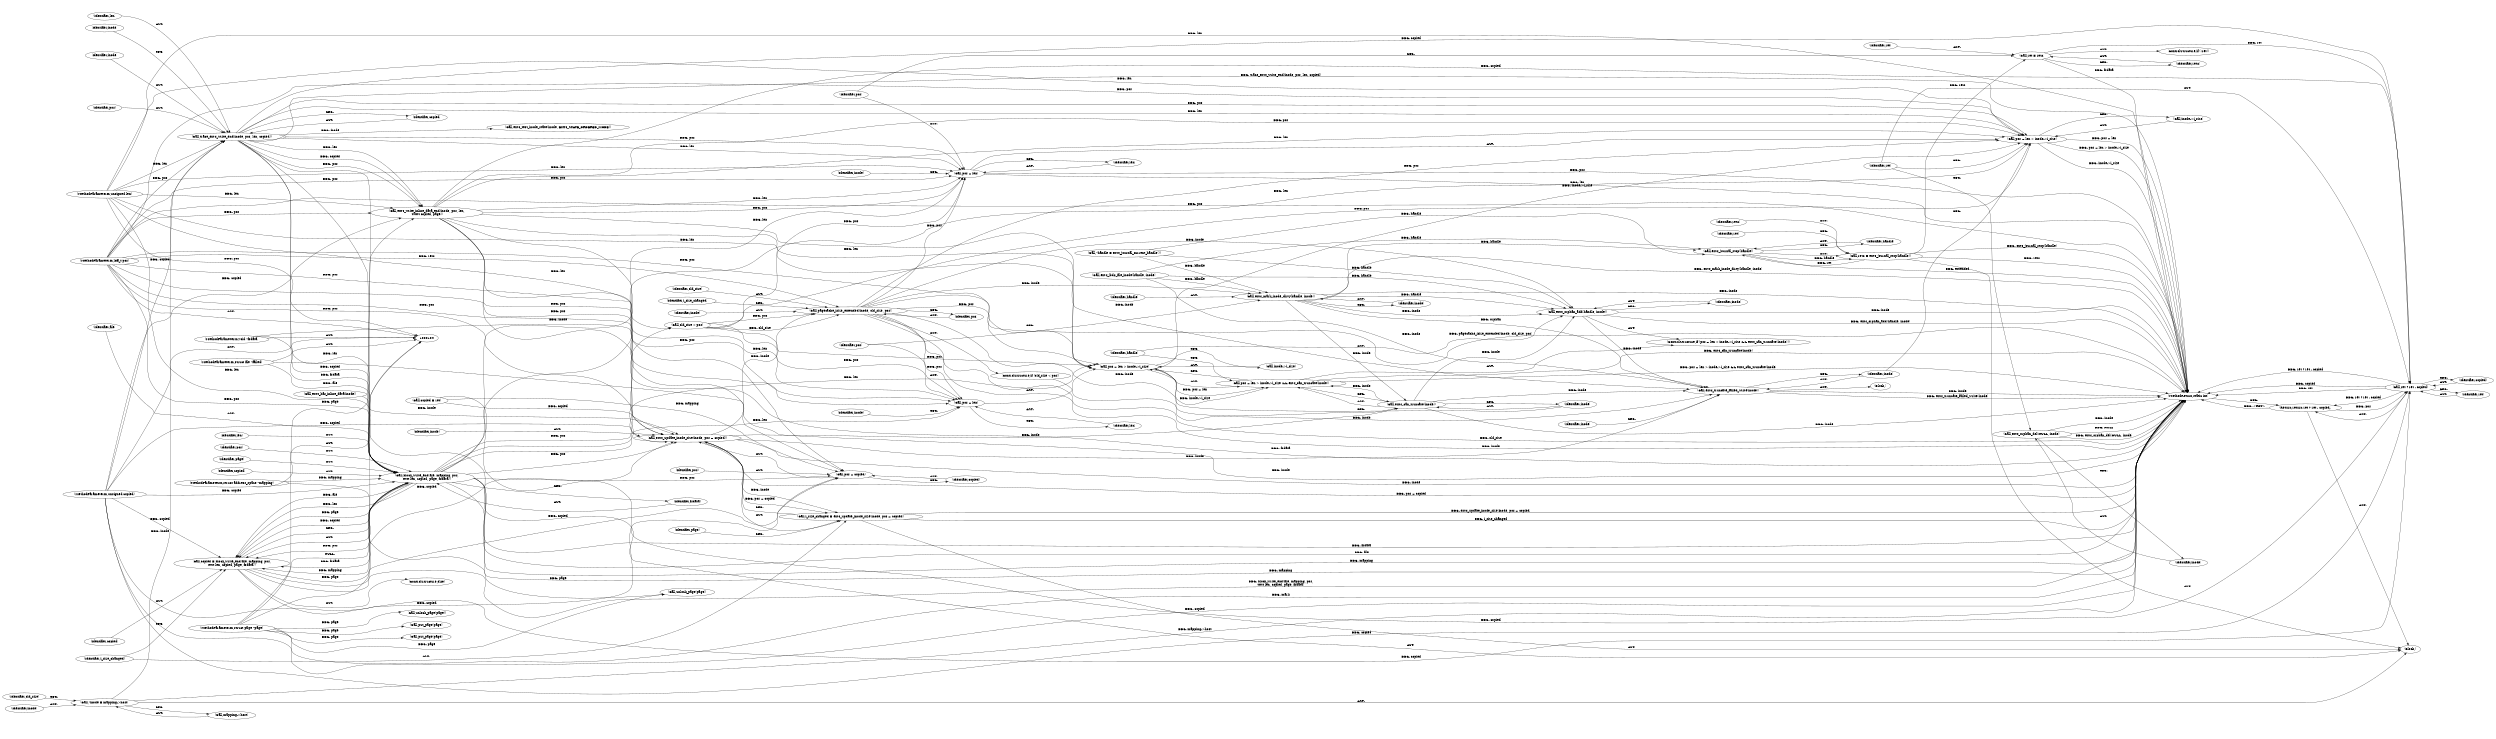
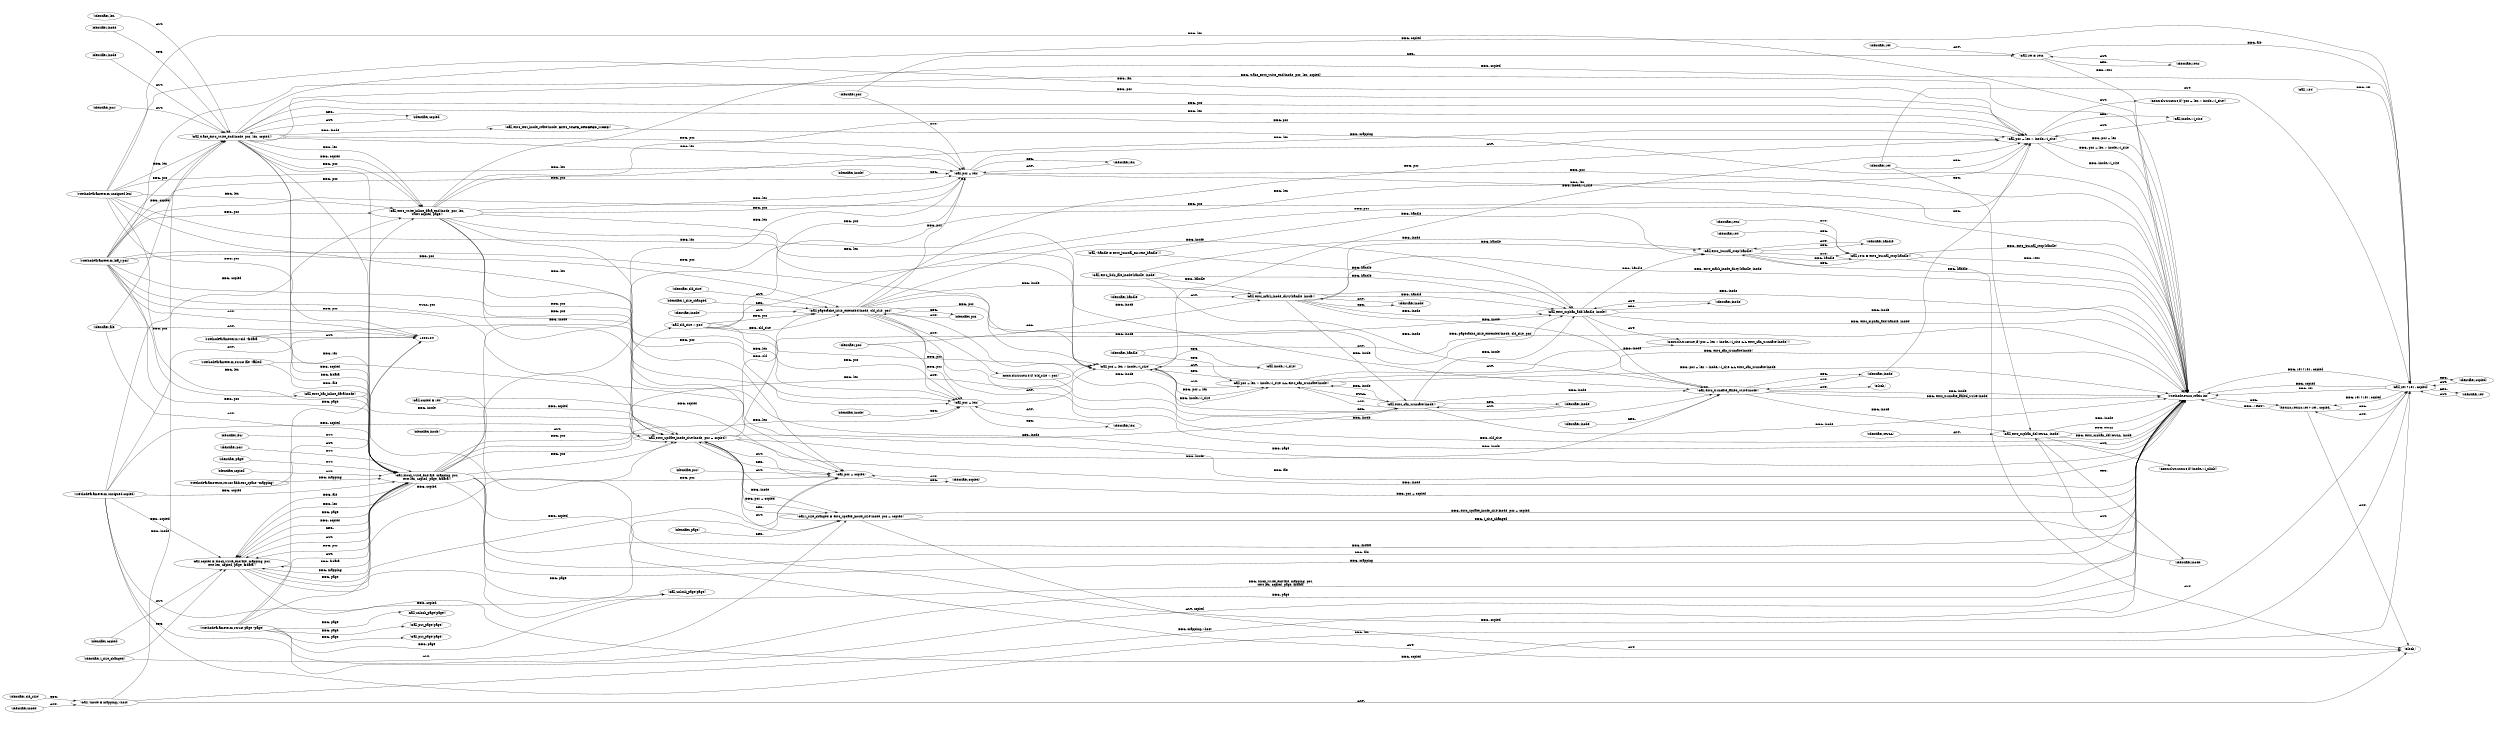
  digraph {
    rankdir=LR
    n1 [label="(Call,copied = block_write_end(file, mapping, pos,\n\t\t\t\t\t len, copied, page, fsdata))"]
    n2 [label="(Call,block_write_end(file, mapping, pos,\n\t\t\t\t\t len, copied, page, fsdata))"]
    n3 [label="(Call,ext4_update_inode_size(inode, pos + copied))"]
    n4 [label="(Call,ret ? ret : copied)"]
    n5 [label="(Call,pos + copied)"]
-   n6 [label="(ControlStructure,else)"]
    n7 [label="(MethodReturn,static int)"]
    n8 [label="(Call,pos + len > inode->i_size)"]
    n9 [label="(Call,pos + len > inode->i_size)"]
    n10 [label="(Call,pos + len)"]
    n11 [label="(Call,pos + len)"]
-   n12 [label="(Identifier,fsdata)"]
    n13 [label="(Call,unlock_page(page))"]
    n14 [label="(Call,old_size < pos)"]
    n15 [label="(Call,pagecache_isize_extended(inode, old_size, pos))"]
    n16 [label="(Call,i_size_changed = ext4_update_inode_size(inode, pos + copied))"]
    n17 [label="(Call,ext4_can_truncate(inode))"]
    n18 [label="(Call,ext4_orphan_add(handle, inode))"]
    n19 [label="(Call,ext4_truncate_failed_write(inode))"]
    n20 [label="(Return,return ret ? ret : copied;)"]
    n21 [label="(Identifier,copied)"]
    n22 [label="(Identifier,ret)"]
    n23 [label="(Identifier,copied)"]
    n24 [label="(Call,pos + len > inode->i_size && ext4_can_truncate(inode))"]
    n25 [label="(Call,inode->i_size)"]
+   n26 [label="(ControlStructure,if (pos + len > inode->i_size))"]
    n27 [label="(Call,inode->i_size)"]
    n28 [label="(Identifier,len)"]
    n29 [label="(Identifier,len)"]
    n30 [label="(MethodParameterIn,struct file *failed)"]
    1000104
    n32 [label="(MethodParameterIn,struct address_space *mapping)"]
    n33 [label="(Call,trace_ext4_write_end(inode, pos, len, copied))"]
    n34 [label="(Call,ext4_write_inline_data_end(inode, pos, len,\n \t\t\t\t\t\t copied, page))"]
    n35 [label="(Call,ext4_test_inode_state(inode, EXT4_STATE_ORDERED_MODE))"]
    n36 [label="(Block,)"]
    n37 [label="(Identifier,copied)"]
    n38 [label="(Call,*inode = mapping->host)"]
-   n39 [label="(Call,mapping->host)"]
    n40 [label="(MethodParameterIn,loff_t pos)"]
    n41 [label="(Call,ext4_mark_inode_dirty(handle, inode))"]
    n42 [label="(Identifier,pos)"]
    n43 [label="(ControlStructure,if (old_size < pos))"]
    n44 [label="(MethodParameterIn,unsigned len)"]
    n45 [label="(MethodParameterIn,unsigned copied)"]
    n46 [label="(Call,copied = ret)"]
    n47 [label="(MethodParameterIn,struct page *page)"]
    n48 [label="(Call,put_page(page))"]
    n49 [label="(Call,put_page(page))"]
    n50 [label="(Call,unlock_page(page))"]
    n51 [label="(MethodParameterIn,void *fsdata)"]
    n52 [label="(Call,ext4_journal_stop(handle))"]
    n53 [label="(Identifier,inode)"]
    n54 [label="(Identifier,inode)"]
    n55 [label="(ControlStructure,if (pos + len > inode->i_size && ext4_can_truncate(inode)))"]
    n56 [label="(Identifier,inode)"]
    n57 [label="(Call,ext4_orphan_del(NULL, inode))"]
    n58 [label="(Identifier,inode)"]
    n59 [label="(Block,)"]
    n60 [label="(Call,ret2 = ext4_journal_stop(handle))"]
    n61 [label="(Identifier,handle)"]
    n62 [label="(Call,ret = ret2)"]
    n63 [label="(Identifier,ret2)"]
-   n64 [label="(ControlStructure,if (!ret))"]
    n65 [label="(Identifier,inode)"]
+   n66 [label="(ControlStructure,if (inode->i_nlink))"]
    n67 [label="(Call,*handle = ext4_journal_current_handle())"]
    n68 [label="(Identifier,ret2)"]
    n69 [label="(Identifier,len)"]
    n70 [label="(Identifier,old_size)"]
    n71 [label="(Identifier,handle)"]
    n72 [label="(Call,ext4_jbd2_file_inode(handle, inode))"]
    n73 [label="(Identifier,old_size)"]
    n74 [label="(Identifier,inode)"]
+   n75 [label="(Call,!ret)"]
    n76 [label="(Identifier,inode)"]
    n77 [label="(Identifier,ret)"]
    n78 [label="(Identifier,pos)"]
    n79 [label="(Identifier,len)"]
    n80 [label="(Identifier,pos)"]
    n81 [label="(Identifier,inode)"]
    n82 [label="(Call,ext4_has_inline_data(inode))"]
    n83 [label="(Identifier,i_size_changed)"]
    n84 [label="(Identifier,inode)"]
    n85 [label="(Identifier,file)"]
    n86 [label="(Identifier,handle)"]
    n87 [label="(Identifier,pos)"]
    n88 [label="(Identifier,ret)"]
    n89 [label="(Identifier,copied)"]
    n90 [label="(Identifier,page)"]
    n91 [label="(Identifier,i_size_changed)"]
    n92 [label="(Identifier,pos)"]
    n93 [label="(Identifier,inode)"]
+   n94 [label="(Identifier,NULL)"]
    n95 [label="(Identifier,page)"]
    n96 [label="(Identifier,ret)"]
    n97 [label="(Identifier,inode)"]
    n98 [label="(Identifier,pos)"]
    n99 [label="(Identifier,inode)"]
    n100 [label="(Identifier,inode)"]
    n101 [label="(Identifier,copied)"]
    n1 -> n2 [label="CFG: "]
    n1 -> n3 [label="DDG: copied"]
    n1 -> n4 [label="DDG: copied"]
    n1 -> n5 [label="DDG: copied"]
-   n1 -> n6 [label="AST: "]
    n1 -> n7 [label="DDG: block_write_end(file, mapping, pos,\n\t\t\t\t\t len, copied, page, fsdata)"]
    n2 -> n1 [label="AST: "]
    n2 -> n1 [label="DDG: pos"]
    n2 -> n1 [label="DDG: fsdata"]
    n2 -> n1 [label="DDG: mapping"]
    n2 -> n1 [label="DDG: file"]
    n2 -> n1 [label="DDG: len"]
    n2 -> n1 [label="DDG: page"]
    n2 -> n1 [label="DDG: copied"]
    n2 -> n3 [label="DDG: pos"]
    n2 -> n5 [label="DDG: pos"]
    n2 -> n7 [label="DDG: file"]
    n2 -> n7 [label="DDG: mapping"]
    n2 -> n7 [label="DDG: fsdata"]
    n2 -> n8 [label="DDG: len"]
    n2 -> n9 [label="DDG: len"]
    n2 -> n10 [label="DDG: len"]
    n2 -> n11 [label="DDG: len"]
-   n2 -> n12 [label="CFG: "]
    n2 -> n13 [label="DDG: page"]
    n2 -> n14 [label="DDG: pos"]
+   n3 -> n5 [label="CFG: "]
    n3 -> n7 [label="DDG: inode"]
    n3 -> n7 [label="DDG: pos + copied"]
-   n3 -> n15 [label="DDG: inode"]
+   n3 -> n15 [label="DDG: old"]
    n3 -> n16 [label="AST: "]
    n3 -> n16 [label="DDG: inode"]
    n3 -> n16 [label="DDG: pos + copied"]
-   n3 -> n17 [label="DDG: inode"]
+   n3 -> n17 [label="CFG: inode"]
+   n3 -> n18 [label="DDG: inode"]
    n3 -> n19 [label="DDG: inode"]
    n4 -> n7 [label="DDG: ret"]
    n4 -> n7 [label="DDG: ret ? ret : copied"]
    n4 -> n7 [label="DDG: copied"]
    n4 -> n20 [label="AST: "]
    n4 -> n20 [label="DDG: ret ? ret : copied"]
    n4 -> n21 [label="CFG: "]
    n4 -> n22 [label="CFG: "]
    n5 -> n3 [label="AST: "]
    n5 -> n23 [label="CFG: "]
    n7 -> n20 [label="CFG: "]
    n8 -> n9 [label="DDG: inode->i_size"]
    n8 -> n24 [label="AST: "]
    n8 -> n24 [label="DDG: pos + len"]
    n8 -> n24 [label="DDG: inode->i_size"]
    n8 -> n25 [label="CFG: "]
    n9 -> n7 [label="DDG: pos + len > inode->i_size"]
    n9 -> n7 [label="DDG: inode->i_size"]
    n9 -> n7 [label="DDG: pos + len"]
+   n9 -> n26 [label="AST: "]
    n9 -> n27 [label="CFG: "]
    n10 -> n8 [label="AST: "]
    n10 -> n28 [label="CFG: "]
    n11 -> n7 [label="DDG: pos"]
    n11 -> n7 [label="DDG: len"]
    n11 -> n9 [label="AST: "]
    n11 -> n29 [label="CFG: "]
-   n12 -> n2 [label="AST: "]
    n14 -> n8 [label="DDG: pos"]
    n14 -> n9 [label="DDG: pos"]
    n14 -> n10 [label="DDG: pos"]
    n14 -> n11 [label="DDG: pos"]
    n14 -> n15 [label="DDG: old_size"]
    n14 -> n15 [label="DDG: pos"]
    n15 -> n7 [label="DDG: pagecache_isize_extended(inode, old_size, pos)"]
    n15 -> n7 [label="DDG: old_size"]
    n15 -> n7 [label="DDG: inode"]
    n15 -> n8 [label="DDG: pos"]
    n15 -> n9 [label="DDG: pos"]
    n15 -> n10 [label="DDG: pos"]
    n15 -> n11 [label="DDG: pos"]
    n15 -> n17 [label="DDG: inode"]
    n15 -> n18 [label="DDG: inode"]
    n15 -> n41 [label="DDG: inode"]
    n15 -> n42 [label="CFG: "]
    n15 -> n43 [label="AST: "]
    n16 -> n3 [label="CFG: "]
    n16 -> n7 [label="DDG: ext4_update_inode_size(inode, pos + copied)"]
    n16 -> n7 [label="DDG: i_size_changed"]
    n16 -> n36 [label="AST: "]
    n17 -> n7 [label="DDG: inode"]
    n17 -> n18 [label="DDG: inode"]
    n17 -> n19 [label="DDG: inode"]
    n17 -> n24 [label="AST: "]
    n17 -> n24 [label="DDG: inode"]
    n17 -> n54 [label="CFG: "]
    n18 -> n7 [label="DDG: ext4_orphan_add(handle, inode)"]
    n18 -> n7 [label="DDG: inode"]
    n18 -> n19 [label="DDG: inode"]
+   n18 -> n52 [label="DDG: handle"]
    n18 -> n55 [label="AST: "]
    n18 -> n56 [label="CFG: "]
    n19 -> n7 [label="DDG: inode"]
    n19 -> n7 [label="DDG: ext4_truncate_failed_write(inode)"]
+   n19 -> n57 [label="DDG: inode"]
    n19 -> n58 [label="CFG: "]
    n19 -> n59 [label="AST: "]
-   n20 -> n4 [label="DDG: pos"]
+   n20 -> n4 [label="CFG: "]
    n20 -> n7 [label="DDG: <RET>"]
    n20 -> n36 [label="AST: "]
    n21 -> n4 [label="AST: "]
    n22 -> n4 [label="AST: "]
    n23 -> n5 [label="AST: "]
    n24 -> n7 [label="DDG: ext4_can_truncate(inode)"]
    n24 -> n7 [label="DDG: pos + len > inode->i_size && ext4_can_truncate(inode)"]
    n24 -> n8 [label="CFG: "]
-   n24 -> n17 [label="CFG: "]
+   n24 -> n17 [label="NULL: "]
    n24 -> n55 [label="AST: "]
    n25 -> n8 [label="AST: "]
    n27 -> n9 [label="AST: "]
    n28 -> n10 [label="AST: "]
    n29 -> n11 [label="AST: "]
    n30 -> n2 [label="DDG: file"]
-   n30 -> n7 [label="DDG: inode"]
-   n30 -> 1000104 [label="AST: "]
+   n30 -> n7 [label="DDG: file"]
+   n85 -> 1000104 [label="AST: "]
    n32 -> n2 [label="DDG: mapping"]
-   n32 -> n7 [label="DDG: mapping"]
+   n35 -> n7 [label="DDG: mapping"]
    n32 -> 1000104 [label="AST: "]
    n33 -> n2 [label="DDG: pos"]
    n33 -> n2 [label="DDG: len"]
    n33 -> n2 [label="DDG: copied"]
    n33 -> n4 [label="DDG: copied"]
    n33 -> n7 [label="DDG: trace_ext4_write_end(inode, pos, len, copied)"]
    n33 -> n9 [label="DDG: pos"]
    n33 -> n9 [label="DDG: len"]
    n33 -> n11 [label="DDG: pos"]
    n33 -> n11 [label="DDG: len"]
    n33 -> n34 [label="DDG: pos"]
    n33 -> n34 [label="DDG: len"]
    n33 -> n34 [label="DDG: copied"]
    n33 -> n35 [label="DDG: inode"]
    n33 -> n36 [label="AST: "]
    n33 -> n37 [label="CFG: "]
    n34 -> n3 [label="DDG: inode"]
    n34 -> n3 [label="DDG: pos"]
    n34 -> n4 [label="DDG: copied"]
    n34 -> n5 [label="DDG: pos"]
    n34 -> n8 [label="DDG: len"]
    n34 -> n9 [label="DDG: pos"]
    n34 -> n9 [label="DDG: len"]
    n34 -> n10 [label="DDG: len"]
    n34 -> n11 [label="DDG: pos"]
    n34 -> n11 [label="DDG: len"]
    n34 -> n19 [label="DDG: inode"]
    n37 -> n33 [label="AST: "]
    n38 -> n7 [label="DDG: mapping->host"]
    n38 -> n33 [label="DDG: inode"]
    n38 -> n36 [label="AST: "]
-   n38 -> n39 [label="CFG: "]
-   n39 -> n38 [label="AST: "]
    n40 -> n2 [label="DDG: pos"]
    n40 -> n3 [label="DDG: pos"]
-   n40 -> n5 [label="DDG: pos"]
+   n40 -> n5 [label="NULL: pos"]
    n40 -> n7 [label="DDG: pos"]
    n40 -> n8 [label="DDG: pos"]
    n40 -> n9 [label="DDG: pos"]
    n40 -> n10 [label="DDG: pos"]
    n40 -> n11 [label="DDG: pos"]
-   n40 -> n14 [label="DDG: pos"]
-   n40 -> n15 [label="DDG: ret2"]
+   n40 -> n82 [label="DDG: pos"]
+   n40 -> n15 [label="DDG: pos"]
    n40 -> 1000104 [label="AST: "]
    n40 -> n33 [label="DDG: pos"]
    n40 -> n34 [label="DDG: pos"]
    n41 -> n7 [label="DDG: ext4_mark_inode_dirty(handle, inode)"]
    n41 -> n7 [label="DDG: inode"]
    n41 -> n17 [label="DDG: inode"]
    n41 -> n18 [label="DDG: handle"]
    n41 -> n18 [label="DDG: inode"]
-   n41 -> n19 [label="DDG: orphan"]
+   n41 -> n19 [label="DDG: inode"]
    n41 -> n52 [label="DDG: handle"]
    n41 -> n53 [label="CFG: "]
    n42 -> n15 [label="AST: "]
    n43 -> n19 [label="DDG: inode"]
    n44 -> n2 [label="DDG: len"]
    n44 -> n7 [label="DDG: len"]
    n44 -> n8 [label="DDG: len"]
    n44 -> n9 [label="DDG: len"]
    n44 -> n10 [label="DDG: len"]
    n44 -> n11 [label="DDG: len"]
    n44 -> 1000104 [label="DDG: pos"]
    n44 -> n33 [label="DDG: len"]
    n44 -> n34 [label="DDG: len"]
    n45 -> n1 [label="DDG: copied"]
    n45 -> n2 [label="DDG: copied"]
    n45 -> n3 [label="DDG: copied"]
-   n45 -> n4 [label="DDG: copied"]
+   n45 -> n4 [label="DDG: len"]
    n45 -> n5 [label="DDG: copied"]
-   n45 -> n7 [label="DDG: copied"]
+   n45 -> n7 [label="AST: copied"]
    n45 -> 1000104 [label="AST: "]
-   n45 -> n33 [label="DDG: copied"]
+   n85 -> n33 [label="DDG: copied"]
    n45 -> n34 [label="DDG: copied"]
    n46 -> n3 [label="DDG: copied"]
    n46 -> n4 [label="DDG: copied"]
-   n46 -> n5 [label="DDG: mapping"]
+   n46 -> n5 [label="DDG: copied"]
    n47 -> n2 [label="DDG: page"]
-   n47 -> n7 [label="DDG: mark"]
+   n47 -> n7 [label="DDG: page"]
    n47 -> n13 [label="DDG: page"]
-   n47 -> 1000104 [label="NULL: "]
+   n47 -> 1000104 [label="AST: "]
    n47 -> n34 [label="DDG: page"]
    n47 -> n48 [label="DDG: page"]
    n47 -> n49 [label="DDG: page"]
    n47 -> n50 [label="DDG: page"]
    n51 -> n2 [label="DDG: fsdata"]
-   n51 -> n7 [label="DDG: fsdata"]
+   n51 -> n7 [label="DDG: page"]
    n51 -> 1000104 [label="AST: "]
-   n52 -> n7 [label="DDG: extended"]
+   n52 -> n7 [label="DDG: handle"]
    n52 -> n60 [label="AST: "]
    n52 -> n60 [label="DDG: handle"]
    n52 -> n61 [label="CFG: "]
    n53 -> n41 [label="AST: "]
    n54 -> n8 [label="CFG: "]
    n54 -> n17 [label="AST: "]
    n56 -> n18 [label="AST: "]
    n57 -> n7 [label="DDG: inode"]
    n57 -> n7 [label="DDG: NULL"]
    n57 -> n7 [label="DDG: ext4_orphan_del(NULL, inode)"]
    n57 -> n65 [label="CFG: "]
+   n57 -> n66 [label="AST: "]
    n58 -> n9 [label="CFG: "]
    n58 -> n19 [label="AST: "]
    n60 -> n7 [label="DDG: ext4_journal_stop(handle)"]
    n60 -> n7 [label="DDG: ret2"]
    n60 -> n36 [label="AST: "]
-   n60 -> n52 [label="DDG: ret"]
-   n60 -> n62 [label="DDG: ret2"]
+   n60 -> n52 [label="CFG: "]
    n61 -> n52 [label="AST: "]
-   n62 -> n4 [label="DDG: ret"]
-   n62 -> n7 [label="DDG: fsdata"]
+   n62 -> n4 [label="DDG: file"]
+   n62 -> n7 [label="DDG: ret2"]
    n62 -> n63 [label="CFG: "]
-   n62 -> n64 [label="AST: "]
    n63 -> n62 [label="AST: "]
    n65 -> n57 [label="AST: "]
    n67 -> n18 [label="DDG: handle"]
-   n67 -> n41 [label="DDG: handle"]
    n67 -> n52 [label="DDG: handle"]
    n68 -> n60 [label="AST: "]
    n69 -> n33 [label="AST: "]
    n70 -> n38 [label="CFG: "]
    n71 -> n41 [label="AST: "]
    n72 -> n18 [label="DDG: handle"]
    n72 -> n19 [label="DDG: inode"]
    n72 -> n41 [label="DDG: handle"]
-   n72 -> n52 [label="DDG: handle"]
+   n72 -> n52 [label="DDG: inode"]
    n73 -> n15 [label="AST: "]
    n74 -> n33 [label="CFG: "]
+   n75 -> n4 [label="DDG: ret"]
    n76 -> n3 [label="AST: "]
    n77 -> n62 [label="AST: "]
    n78 -> n5 [label="AST: "]
    n79 -> n2 [label="AST: "]
    n80 -> n2 [label="AST: "]
    n81 -> n38 [label="AST: "]
    n82 -> n3 [label="DDG: inode"]
    n83 -> n15 [label="CFG: "]
    n84 -> n15 [label="AST: "]
    n85 -> n2 [label="AST: "]
    n86 -> n18 [label="AST: "]
    n86 -> n24 [label="CFG: "]
    n87 -> n11 [label="AST: "]
    n87 -> n62 [label="CFG: "]
    n88 -> n4 [label="AST: "]
    n88 -> n9 [label="CFG: "]
    n88 -> n57 [label="CFG: "]
    n89 -> n1 [label="AST: "]
    n90 -> n2 [label="AST: "]
    n91 -> n1 [label="CFG: "]
    n91 -> n16 [label="AST: "]
    n92 -> n10 [label="AST: "]
    n92 -> n41 [label="CFG: "]
    n93 -> n33 [label="AST: "]
+   n94 -> n57 [label="AST: "]
    n95 -> n16 [label="CFG: "]
    n96 -> n60 [label="CFG: "]
    n97 -> n10 [label="CFG: "]
    n98 -> n33 [label="AST: "]
    n99 -> n19 [label="CFG: "]
    n100 -> n11 [label="CFG: "]
    n101 -> n2 [label="AST: "]
  }
